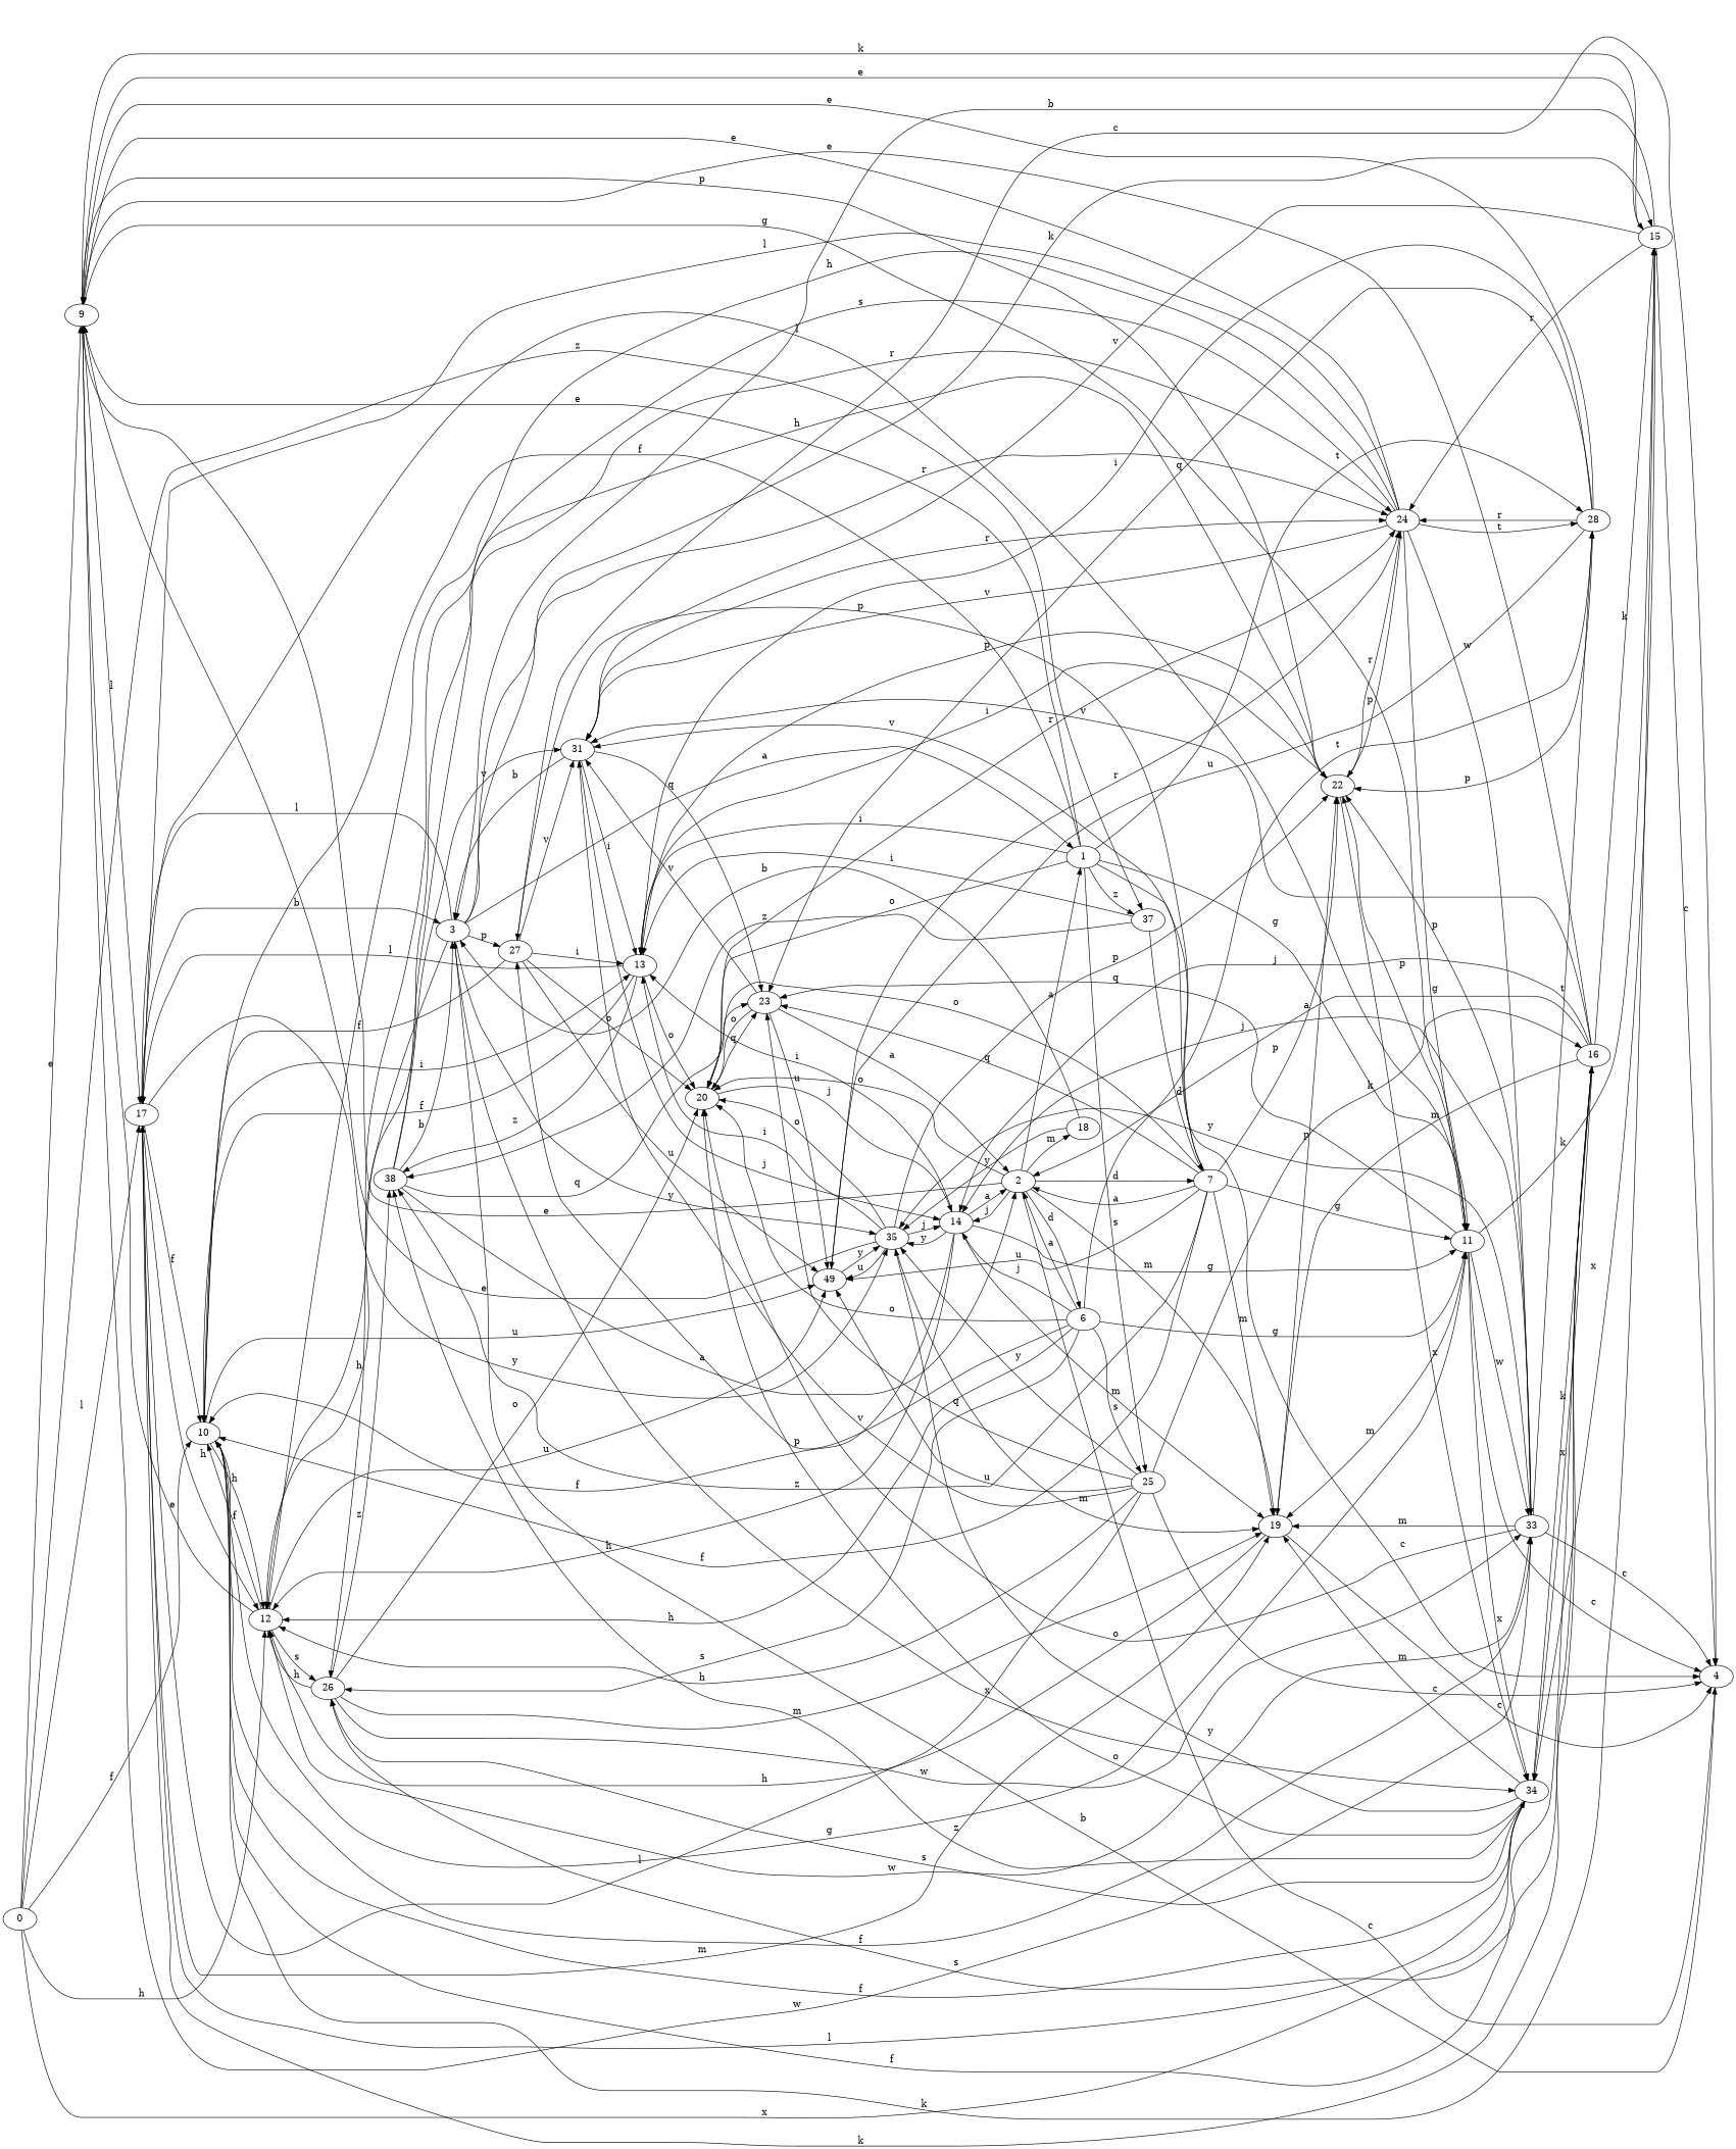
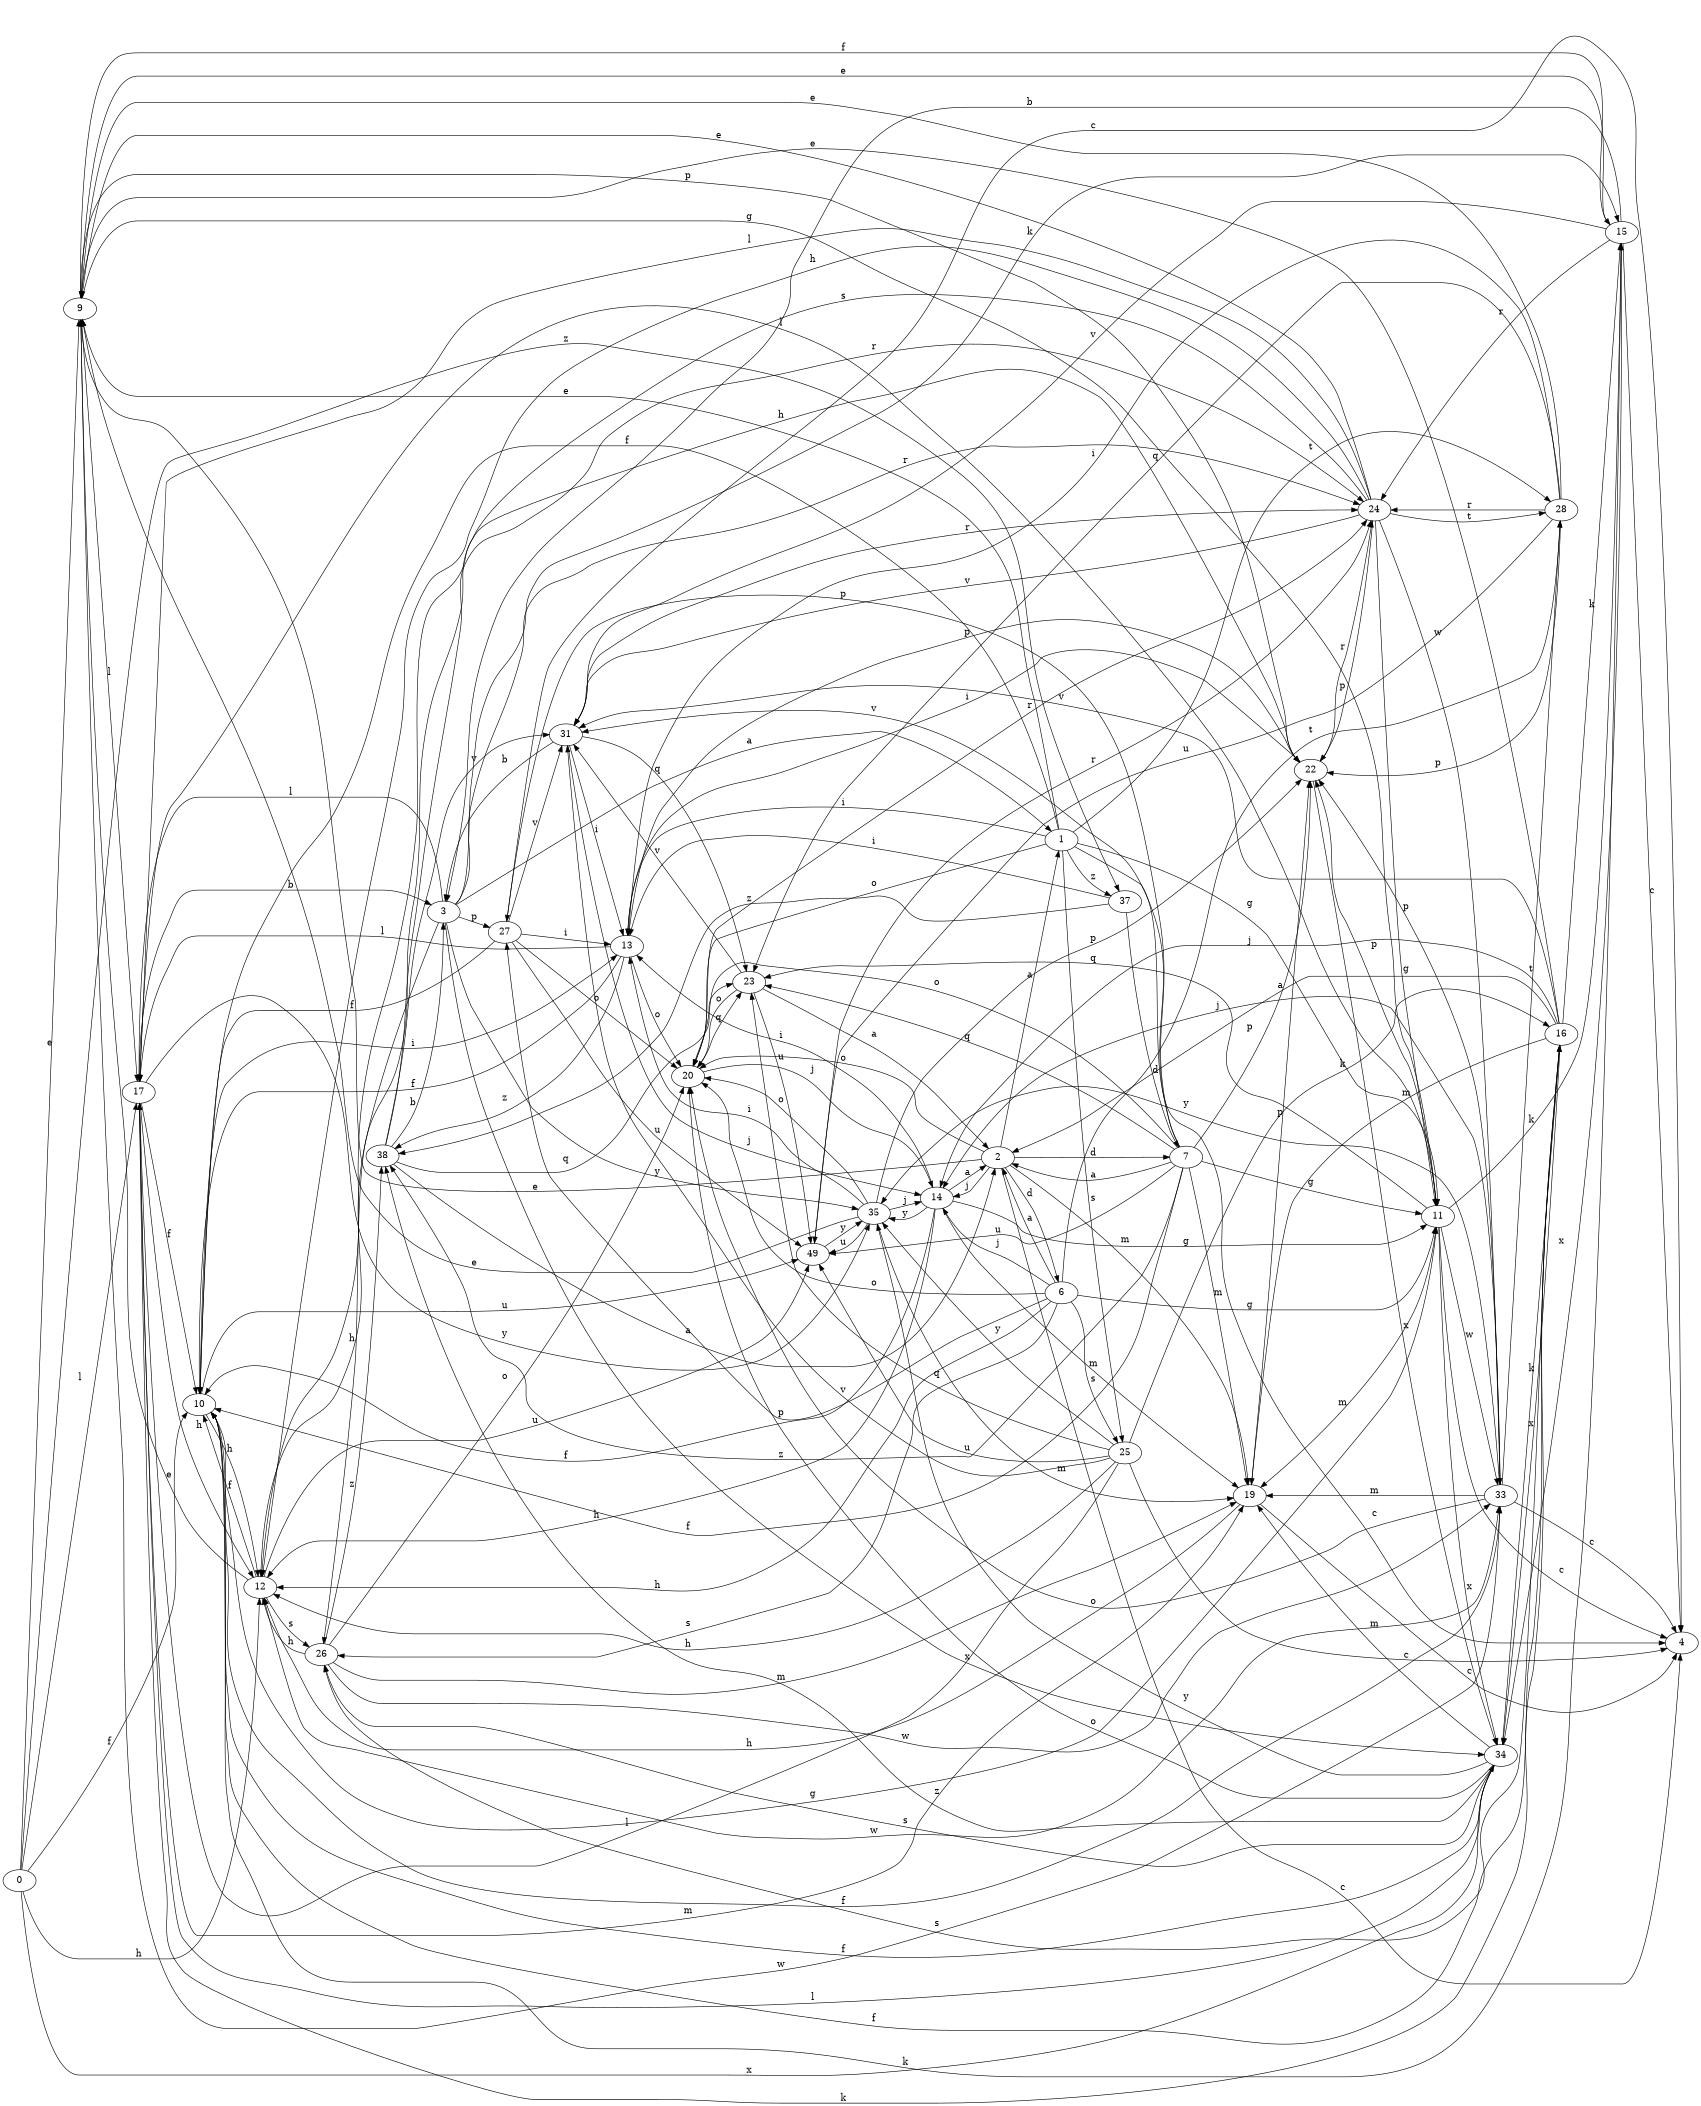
  strict digraph {
    rankdir=LR
    0
    9
    10
    12
    17
    34
    37
    11
    15
    22
    33
    13
    n13 [label=49]
    26
    19
    3
    35
    16
    20
    38
    7
    1
    4
    25
    28
    23
    14
    24
    31
    2
    6
-   18
    n33 [label=27]
    0 -> 9 [label=e]
    0 -> 10 [label=f]
    0 -> 12 [label=h]
    0 -> 17 [label=l]
    0 -> 34 [label=x]
    0 -> 37 [label=z]
    9 -> 17 [label=l]
    9 -> 11 [label=g]
-   9 -> 15 [label=k]
+   9 -> 15 [label=f]
    9 -> 22 [label=p]
    9 -> 33 [label=w]
    10 -> 12 [label=h]
    10 -> 11 [label=g]
    10 -> 15 [label=k]
    10 -> 13 [label=i]
    10 -> n13 [label=u]
    12 -> 9 [label=e]
    12 -> 10 [label=f]
    12 -> 33 [label=w]
    12 -> n13 [label=u]
    12 -> 26 [label=s]
    17 -> 10 [label=f]
    17 -> 12 [label=h]
    17 -> 19 [label=m]
    17 -> 3 [label=b]
    17 -> 35 [label=y]
    17 -> 16 [label=k]
    34 -> 10 [label=f]
    34 -> 17 [label=l]
    34 -> 26 [label=s]
    34 -> 19 [label=m]
    34 -> 35 [label=y]
    34 -> 16 [label=k]
    34 -> 20 [label=o]
    34 -> 38 [label=z]
    37 -> 13 [label=i]
    37 -> 38 [label=z]
    37 -> 7 [label=d]
    11 -> 17 [label=l]
    11 -> 34 [label=x]
    11 -> 15 [label=k]
    11 -> 22 [label=p]
    11 -> 33 [label=w]
    11 -> 19 [label=m]
    11 -> 4 [label=c]
    11 -> 23 [label=q]
    15 -> 9 [label=e]
    15 -> 34 [label=x]
    15 -> 3 [label=b]
    15 -> 4 [label=c]
    15 -> 24 [label=r]
    15 -> 31 [label=v]
    22 -> 12 [label=h]
    22 -> 34 [label=x]
    22 -> 13 [label=i]
    22 -> 24 [label=r]
    33 -> 10 [label=f]
    33 -> 22 [label=p]
    33 -> 19 [label=m]
    33 -> 35 [label=y]
    33 -> 20 [label=o]
    33 -> 4 [label=c]
    33 -> 28 [label=t]
    33 -> 14 [label=j]
    13 -> 10 [label=f]
    13 -> 17 [label=l]
    13 -> 22 [label=p]
    13 -> 20 [label=o]
    13 -> 38 [label=z]
    n13 -> 35 [label=y]
    n13 -> 24 [label=r]
    26 -> 12 [label=h]
    26 -> 33 [label=w]
    26 -> 19 [label=m]
    26 -> 20 [label=o]
    26 -> 38 [label=z]
    19 -> 12 [label=h]
    19 -> 22 [label=p]
    19 -> 4 [label=c]
    3 -> 12 [label=h]
    3 -> 17 [label=l]
    3 -> 34 [label=x]
    3 -> 15 [label=k]
    3 -> 35 [label=y]
    3 -> 1 [label=a]
    3 -> 24 [label=r]
    3 -> n33 [label=p]
    35 -> 9 [label=e]
    35 -> 22 [label=p]
    35 -> 13 [label=i]
    35 -> n13 [label=u]
    35 -> 19 [label=m]
    35 -> 20 [label=o]
    35 -> 14 [label=j]
    16 -> 9 [label=e]
    16 -> 10 [label=f]
    16 -> 34 [label=x]
    16 -> 15 [label=k]
    16 -> 26 [label=s]
    16 -> 19 [label=m]
    16 -> 14 [label=j]
    16 -> 31 [label=v]
    16 -> 2 [label=a]
    20 -> 23 [label=q]
    20 -> 14 [label=j]
    20 -> 24 [label=r]
    38 -> 3 [label=b]
    38 -> 23 [label=q]
    38 -> 24 [label=r]
    38 -> 31 [label=v]
    38 -> 2 [label=a]
    7 -> 10 [label=f]
    7 -> 11 [label=g]
    7 -> 22 [label=p]
    7 -> n13 [label=u]
    7 -> 19 [label=m]
    7 -> 20 [label=o]
    7 -> 38 [label=z]
    7 -> 23 [label=q]
    7 -> 31 [label=v]
    7 -> 2 [label=a]
    7 -> n33 [label=p]
    1 -> 9 [label=e]
    1 -> 10 [label=f]
    1 -> 37 [label=z]
    1 -> 11 [label=g]
    1 -> 13 [label=i]
    1 -> 20 [label=o]
    1 -> 4 [label=c]
    1 -> 25 [label=s]
    1 -> 28 [label=t]
-   4 -> 3 [label=b]
    25 -> 12 [label=h]
    25 -> 17 [label=l]
    25 -> n13 [label=u]
    25 -> 35 [label=y]
    25 -> 16 [label=k]
    25 -> 4 [label=c]
    25 -> 23 [label=q]
    25 -> 31 [label=v]
    28 -> 9 [label=e]
    28 -> 22 [label=p]
    28 -> 13 [label=i]
    28 -> n13 [label=u]
    28 -> 23 [label=q]
    28 -> 24 [label=r]
    23 -> n13 [label=u]
    23 -> 20 [label=o]
    23 -> 31 [label=v]
    23 -> 2 [label=a]
    14 -> 10 [label=f]
    14 -> 12 [label=h]
    14 -> 11 [label=g]
    14 -> 13 [label=i]
    14 -> 19 [label=m]
    14 -> 35 [label=y]
    14 -> 2 [label=a]
    24 -> 9 [label=e]
    24 -> 12 [label=h]
    24 -> 17 [label=l]
    24 -> 11 [label=g]
    24 -> 22 [label=p]
    24 -> 33 [label=w]
    24 -> 26 [label=s]
    24 -> 28 [label=t]
    24 -> 31 [label=v]
    31 -> 13 [label=i]
    31 -> 3 [label=b]
    31 -> 23 [label=q]
    31 -> 14 [label=j]
    31 -> 24 [label=r]
    2 -> 9 [label=e]
    2 -> 19 [label=m]
    2 -> 20 [label=o]
    2 -> 7 [label=d]
    2 -> 1 [label=a]
    2 -> 4 [label=c]
    2 -> 14 [label=j]
    2 -> 6 [label=d]
-   2 -> 18 [label=m]
    6 -> 12 [label=h]
    6 -> 11 [label=g]
    6 -> 26 [label=s]
    6 -> 20 [label=o]
    6 -> 25 [label=s]
    6 -> 28 [label=t]
    6 -> 14 [label=j]
    6 -> 2 [label=a]
    6 -> n33 [label=p]
-   18 -> 3 [label=b]
-   18 -> 35 [label=y]
    n33 -> 10 [label=f]
    n33 -> 13 [label=i]
    n33 -> n13 [label=u]
    n33 -> 20 [label=o]
    n33 -> 4 [label=c]
    n33 -> 31 [label=v]
  }
